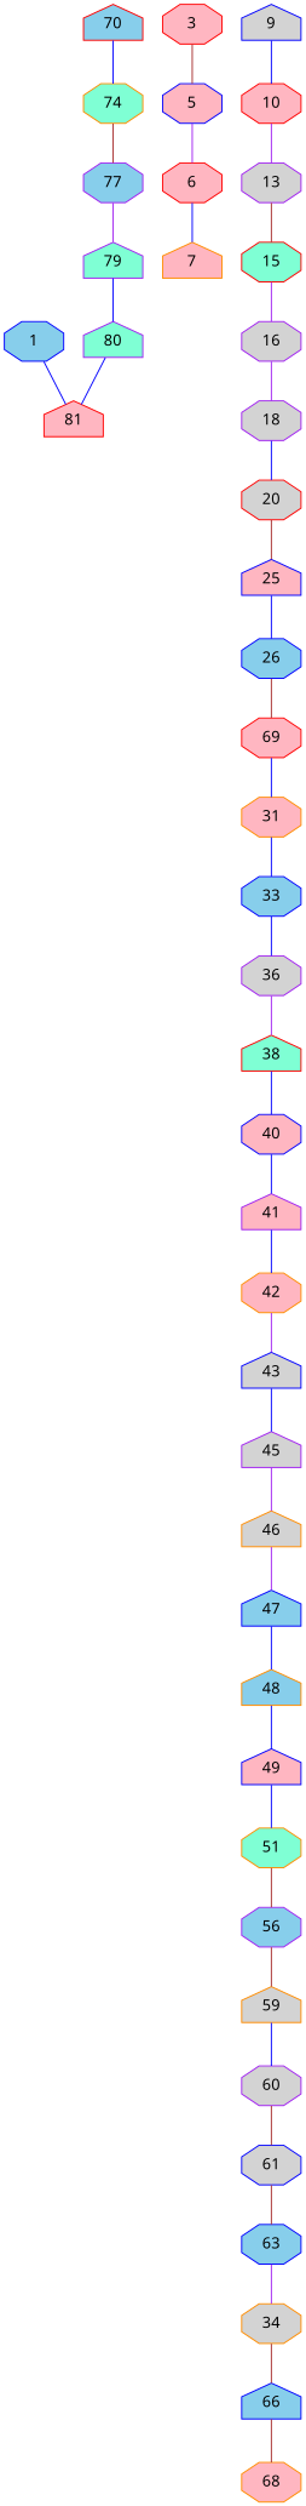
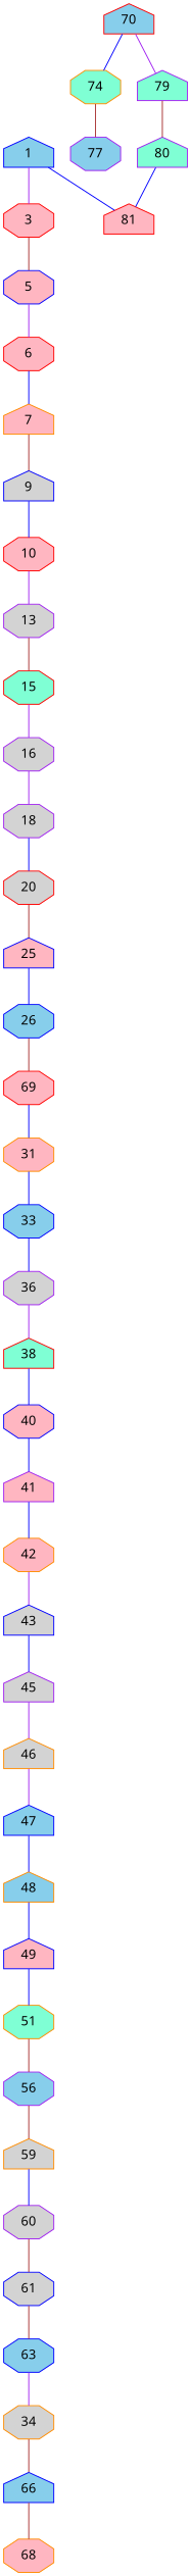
  graph {
    fontname="Noto Sans"
    node [color=blue fillcolor=lightpink fontname="Noto Sans" shape=octagon style=filled]
    edge [color=blue fontname="Noto Sans"]
-   1 [fillcolor=skyblue super="+2"]
+   1 [fillcolor=skyblue shape=house super="+2"]
    3 [color=red super="+4"]
    81 [color=red shape=house super="+82"]
    5
    6 [color=red]
    7 [color=darkorange shape=house super="+8"]
    9 [fillcolor=lightgrey shape=house]
    10 [color=red super="+11"]
    13 [color=purple fillcolor=lightgrey super="+14"]
    15 [color=red fillcolor=aquamarine]
    16 [color=purple fillcolor=lightgrey super="+17"]
    18 [color=purple fillcolor=lightgrey super="+19"]
    20 [color=red fillcolor=lightgrey super="+21"]
    25 [shape=house]
    26 [fillcolor=skyblue super="+27"]
    n16 [color=red label=69 super="+30"]
    31 [color=darkorange super="+32"]
    33 [fillcolor=skyblue super="+34"]
    36 [color=purple fillcolor=lightgrey super="+37"]
    38 [color=red fillcolor=aquamarine shape=house super="+39"]
    40
    41 [color=purple shape=house]
    42 [color=darkorange]
    43 [fillcolor=lightgrey shape=house super="+44"]
    45 [color=purple fillcolor=lightgrey shape=house]
    46 [color=darkorange fillcolor=lightgrey shape=house]
    47 [fillcolor=skyblue shape=house]
    48 [color=darkorange fillcolor=skyblue shape=house]
    49 [shape=house super="+50"]
    51 [color=darkorange fillcolor=aquamarine super="+52"]
    56 [color=purple fillcolor=skyblue super="+57"]
    59 [color=darkorange fillcolor=lightgrey shape=house]
    60 [color=purple fillcolor=lightgrey]
    61 [fillcolor=lightgrey super="+62"]
    63 [fillcolor=skyblue]
    n36 [color=darkorange fillcolor=lightgrey label=34 super="+65"]
    66 [fillcolor=skyblue shape=house super="+67"]
    68 [color=darkorange super="+69"]
    70 [color=red fillcolor=skyblue shape=house super="+71"]
    74 [color=darkorange fillcolor=aquamarine super="+75"]
    77 [color=purple fillcolor=skyblue super="+78"]
    79 [color=purple fillcolor=aquamarine shape=house]
    80 [color=purple fillcolor=aquamarine shape=house]
+   1 -- 3 [color=purple]
    1 -- 81
    3 -- 5 [color=brown]
    5 -- 6 [color=purple]
    6 -- 7
+   7 -- 9 [color=brown]
    9 -- 10
    10 -- 13 [color=purple]
    13 -- 15 [color=brown]
    15 -- 16 [color=purple]
    16 -- 18 [color=purple]
    18 -- 20
    20 -- 25 [color=brown]
    25 -- 26
    26 -- n16 [color=brown]
    n16 -- 31
    31 -- 33
    33 -- 36
    36 -- 38 [color=purple]
    38 -- 40
    40 -- 41
    41 -- 42
    42 -- 43 [color=purple]
    43 -- 45
    45 -- 46 [color=purple]
    46 -- 47 [color=purple]
    47 -- 48
    48 -- 49
    49 -- 51
    51 -- 56 [color=brown]
    56 -- 59 [color=brown]
    59 -- 60
    60 -- 61 [color=brown]
    61 -- 63 [color=brown]
    63 -- n36 [color=purple]
    n36 -- 66 [color=brown]
    66 -- 68 [color=brown]
    70 -- 74
    74 -- 77 [color=brown]
-   77 -- 79 [color=purple]
-   79 -- 80
+   70 -- 79 [color=purple]
+   79 -- 80 [color=brown]
    80 -- 81
  }
